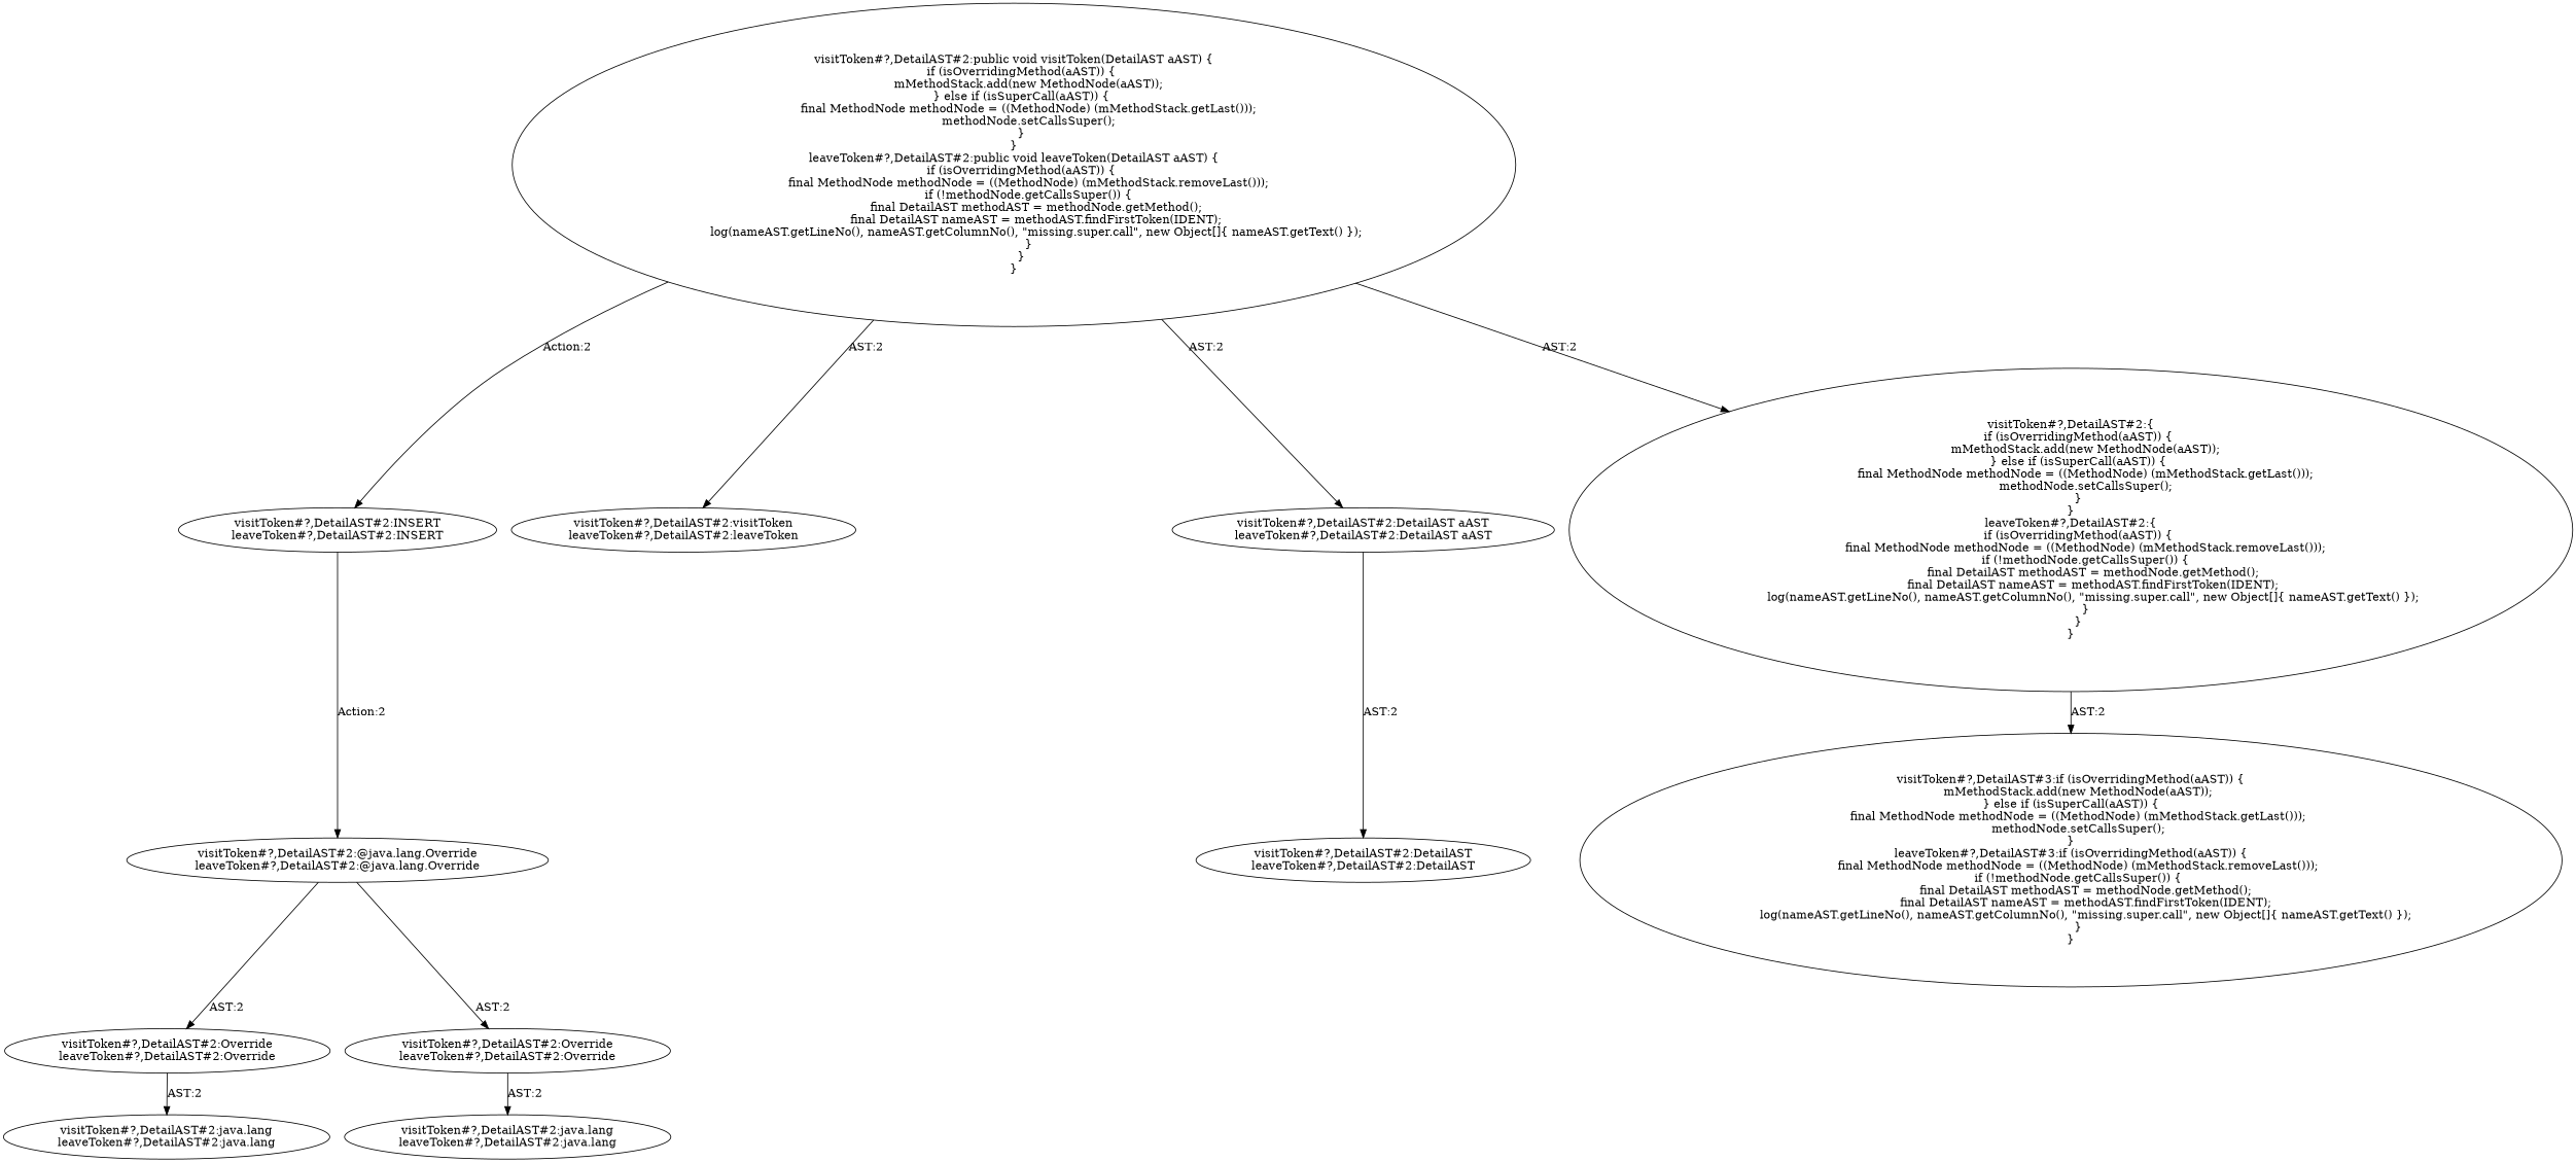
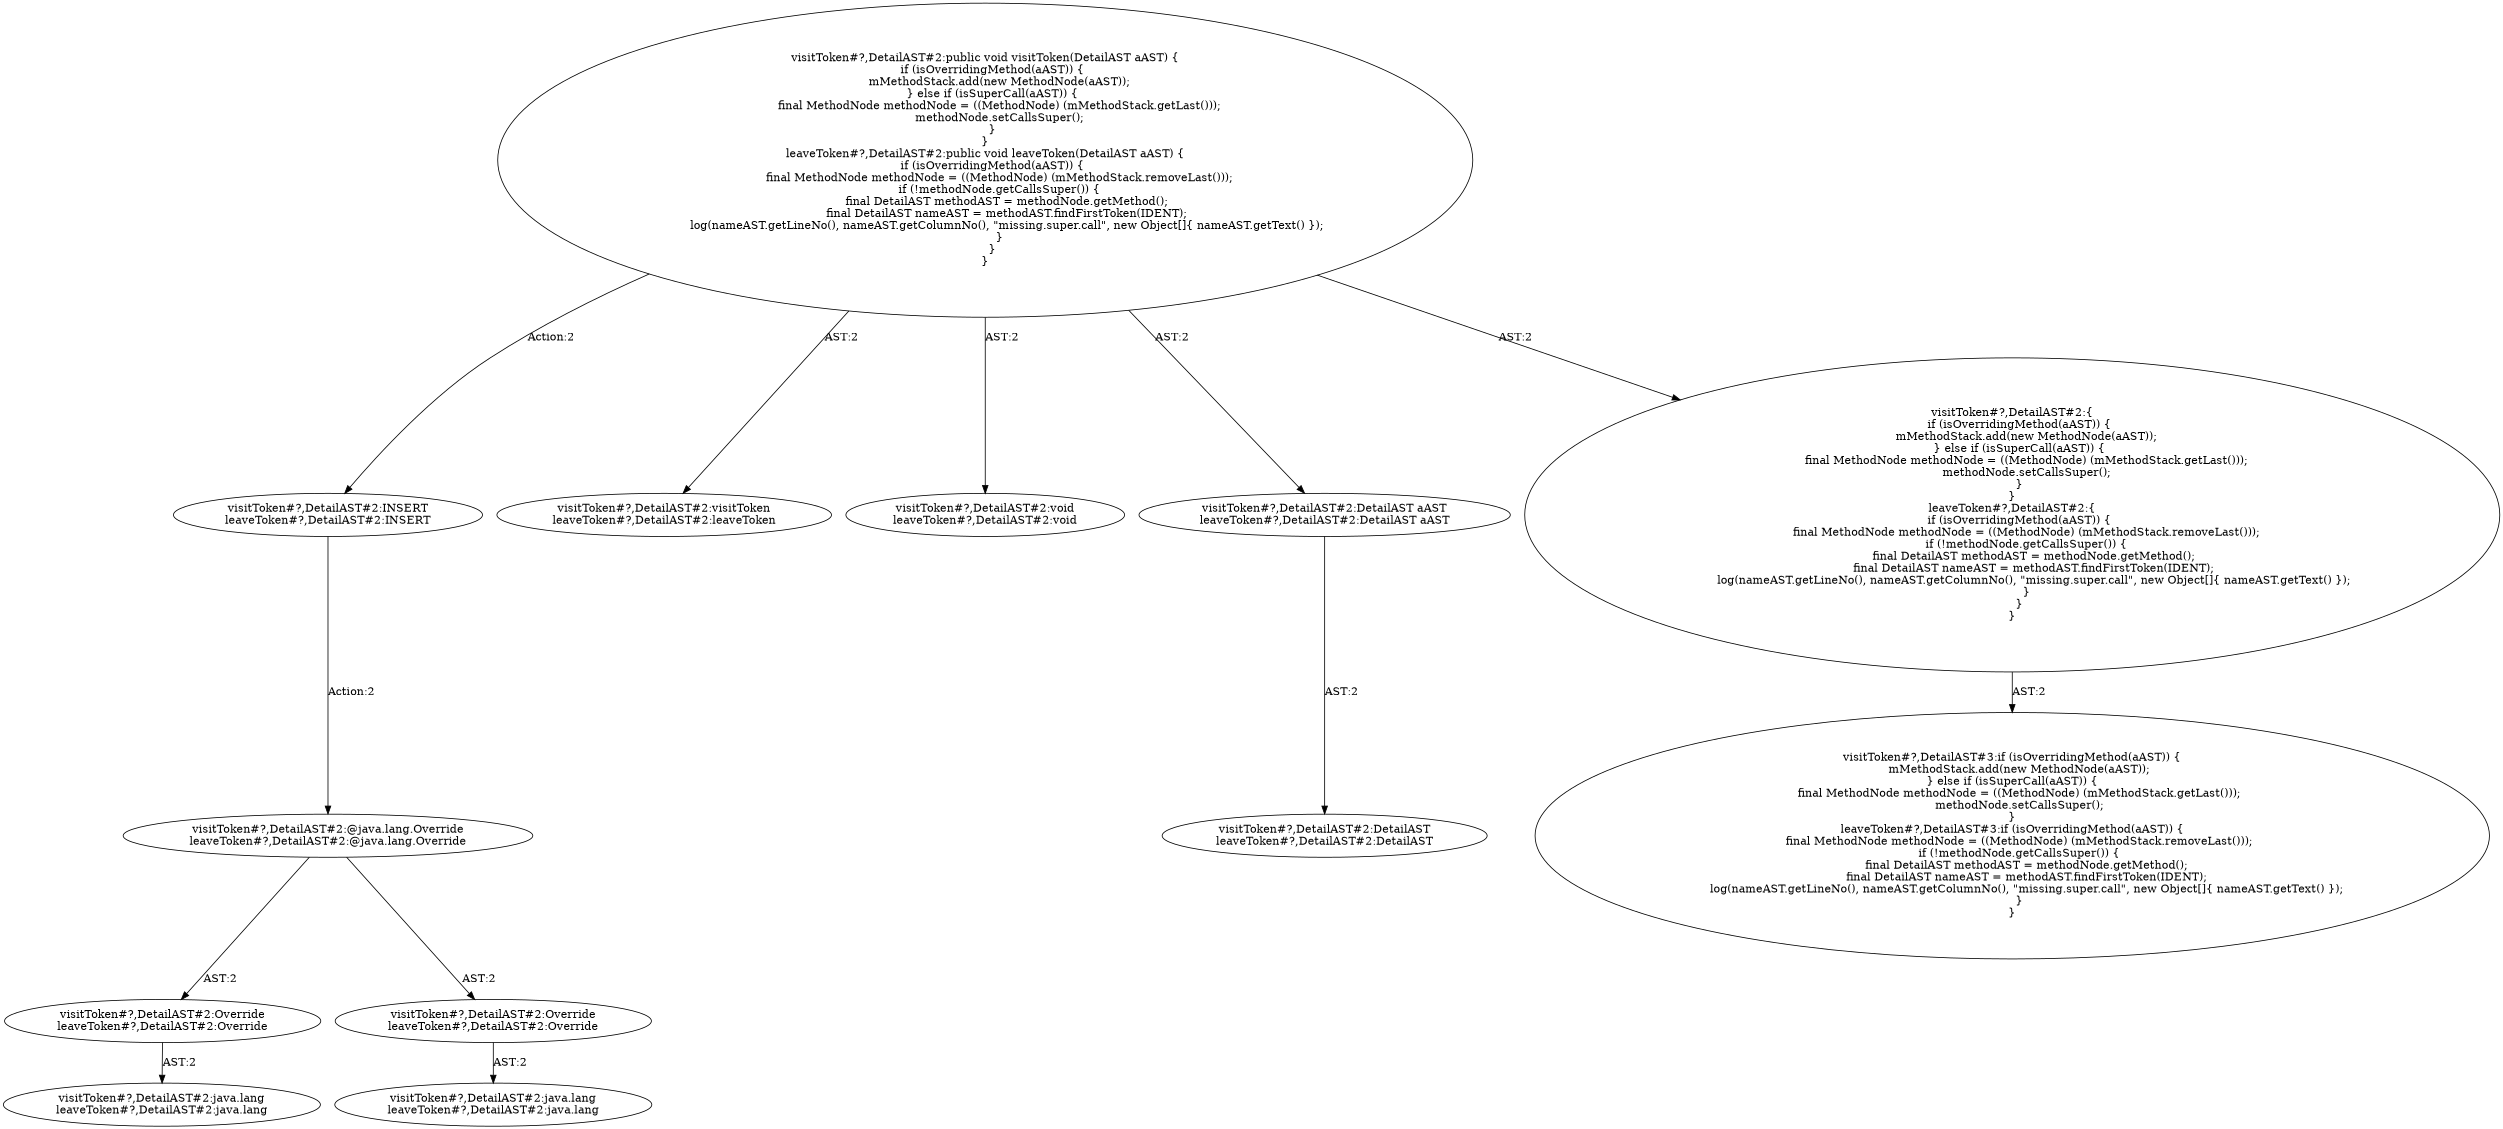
  digraph {
    node [shape=ellipse]
    n1 [label="visitToken#?,DetailAST#2:INSERT\nleaveToken#?,DetailAST#2:INSERT"]
    n2 [label="visitToken#?,DetailAST#2:@java.lang.Override\nleaveToken#?,DetailAST#2:@java.lang.Override"]
    n3 [label="visitToken#?,DetailAST#2:public void visitToken(DetailAST aAST) \{\n    if (isOverridingMethod(aAST)) \{\n        mMethodStack.add(new MethodNode(aAST));\n    \} else if (isSuperCall(aAST)) \{\n        final MethodNode methodNode = ((MethodNode) (mMethodStack.getLast()));\n        methodNode.setCallsSuper();\n    \}\n\}\nleaveToken#?,DetailAST#2:public void leaveToken(DetailAST aAST) \{\n    if (isOverridingMethod(aAST)) \{\n        final MethodNode methodNode = ((MethodNode) (mMethodStack.removeLast()));\n        if (!methodNode.getCallsSuper()) \{\n            final DetailAST methodAST = methodNode.getMethod();\n            final DetailAST nameAST = methodAST.findFirstToken(IDENT);\n            log(nameAST.getLineNo(), nameAST.getColumnNo(), \"missing.super.call\", new Object[]\{ nameAST.getText() \});\n        \}\n    \}\n\}"]
    n4 [label="visitToken#?,DetailAST#2:visitToken\nleaveToken#?,DetailAST#2:leaveToken"]
+   n5 [label="visitToken#?,DetailAST#2:void\nleaveToken#?,DetailAST#2:void"]
    n6 [label="visitToken#?,DetailAST#2:DetailAST aAST\nleaveToken#?,DetailAST#2:DetailAST aAST"]
    n7 [label="visitToken#?,DetailAST#2:\{\n    if (isOverridingMethod(aAST)) \{\n        mMethodStack.add(new MethodNode(aAST));\n    \} else if (isSuperCall(aAST)) \{\n        final MethodNode methodNode = ((MethodNode) (mMethodStack.getLast()));\n        methodNode.setCallsSuper();\n    \}\n\}\nleaveToken#?,DetailAST#2:\{\n    if (isOverridingMethod(aAST)) \{\n        final MethodNode methodNode = ((MethodNode) (mMethodStack.removeLast()));\n        if (!methodNode.getCallsSuper()) \{\n            final DetailAST methodAST = methodNode.getMethod();\n            final DetailAST nameAST = methodAST.findFirstToken(IDENT);\n            log(nameAST.getLineNo(), nameAST.getColumnNo(), \"missing.super.call\", new Object[]\{ nameAST.getText() \});\n        \}\n    \}\n\}"]
    n8 [label="visitToken#?,DetailAST#2:DetailAST\nleaveToken#?,DetailAST#2:DetailAST"]
    n9 [label="visitToken#?,DetailAST#3:if (isOverridingMethod(aAST)) \{\n    mMethodStack.add(new MethodNode(aAST));\n\} else if (isSuperCall(aAST)) \{\n    final MethodNode methodNode = ((MethodNode) (mMethodStack.getLast()));\n    methodNode.setCallsSuper();\n\}\nleaveToken#?,DetailAST#3:if (isOverridingMethod(aAST)) \{\n    final MethodNode methodNode = ((MethodNode) (mMethodStack.removeLast()));\n    if (!methodNode.getCallsSuper()) \{\n        final DetailAST methodAST = methodNode.getMethod();\n        final DetailAST nameAST = methodAST.findFirstToken(IDENT);\n        log(nameAST.getLineNo(), nameAST.getColumnNo(), \"missing.super.call\", new Object[]\{ nameAST.getText() \});\n    \}\n\}"]
    n10 [label="visitToken#?,DetailAST#2:Override\nleaveToken#?,DetailAST#2:Override"]
    n11 [label="visitToken#?,DetailAST#2:Override\nleaveToken#?,DetailAST#2:Override"]
    n12 [label="visitToken#?,DetailAST#2:java.lang\nleaveToken#?,DetailAST#2:java.lang"]
    n13 [label="visitToken#?,DetailAST#2:java.lang\nleaveToken#?,DetailAST#2:java.lang"]
    n1 -> n2 [label="Action:2"]
    n2 -> n10 [label="AST:2"]
    n2 -> n11 [label="AST:2"]
    n3 -> n1 [label="Action:2"]
    n3 -> n4 [label="AST:2"]
+   n3 -> n5 [label="AST:2"]
    n3 -> n6 [label="AST:2"]
    n3 -> n7 [label="AST:2"]
    n6 -> n8 [label="AST:2"]
    n7 -> n9 [label="AST:2"]
    n10 -> n12 [label="AST:2"]
    n11 -> n13 [label="AST:2"]
  }
